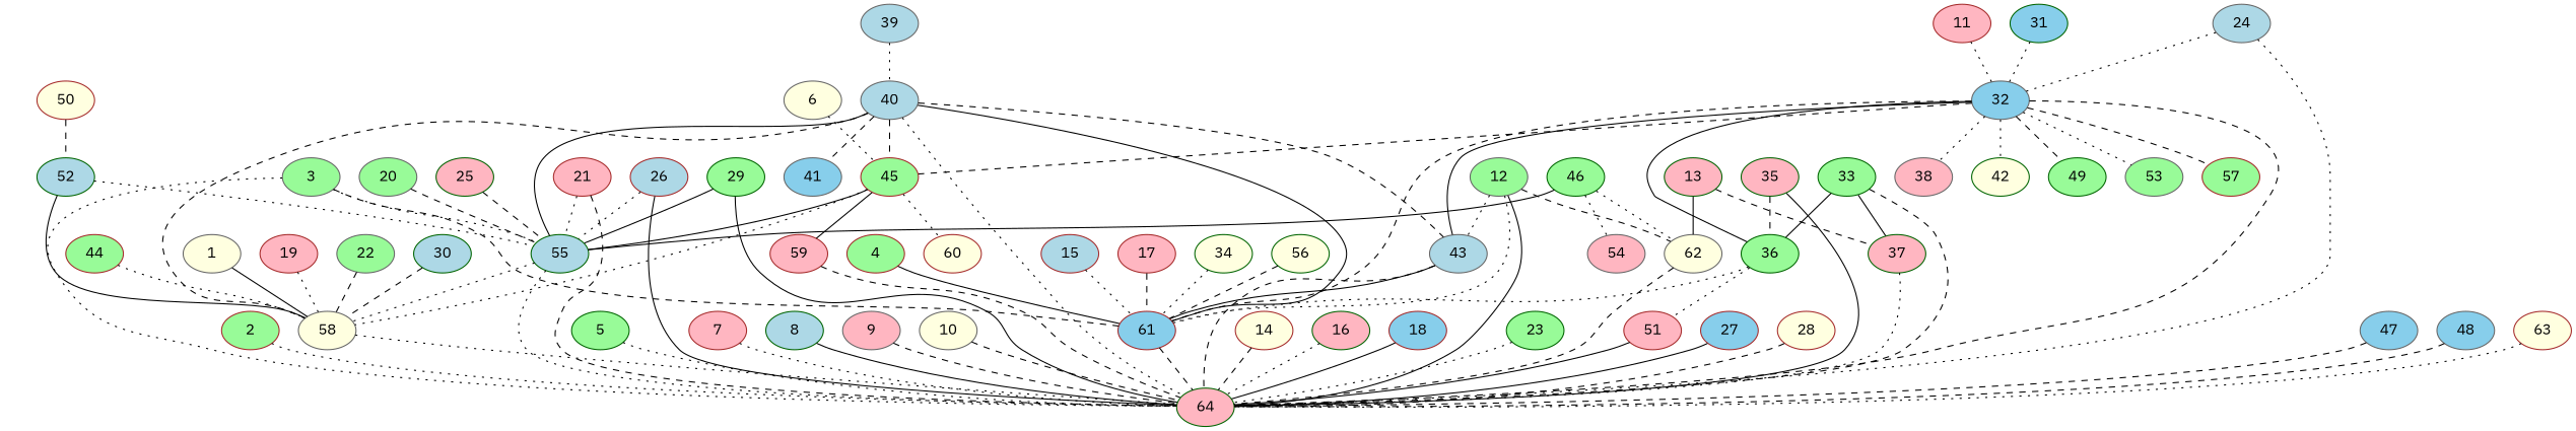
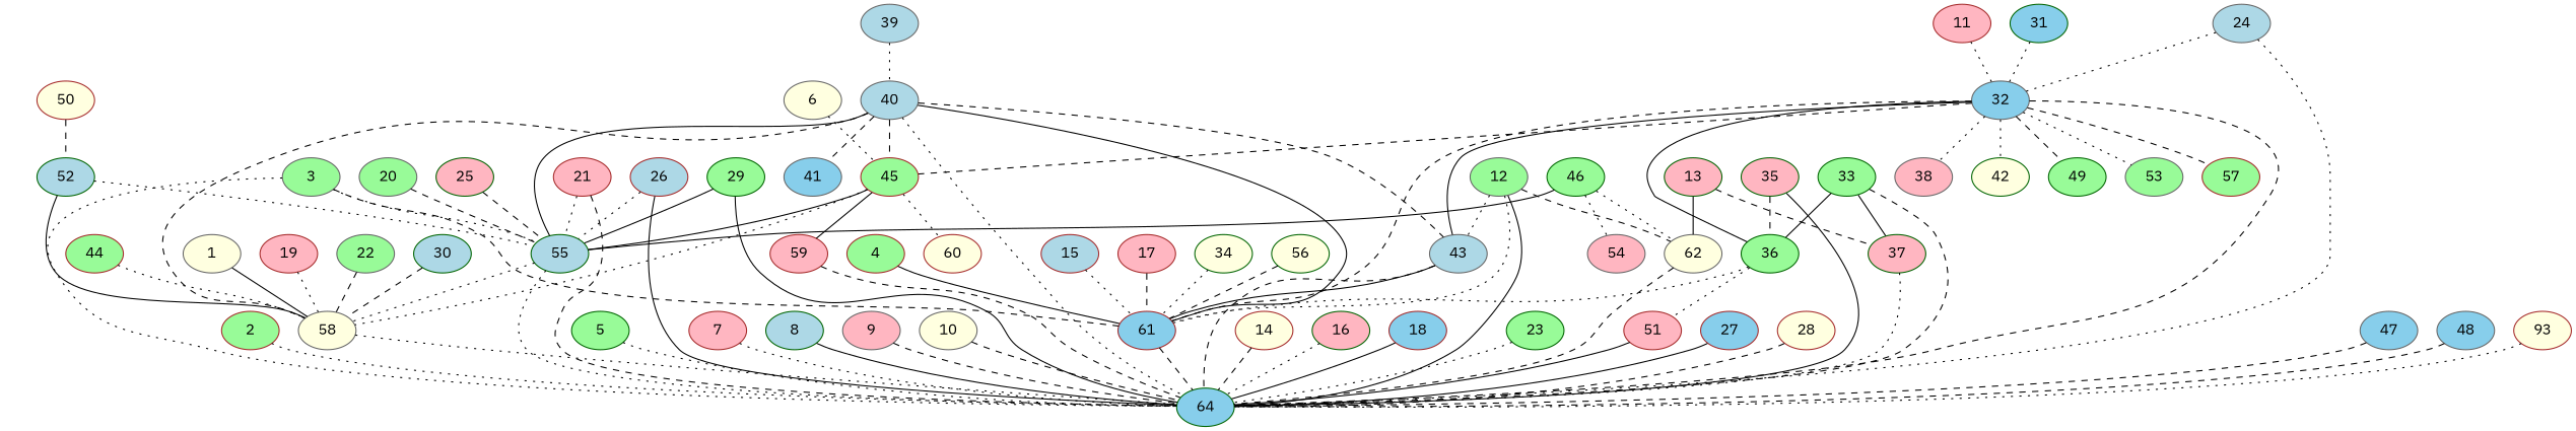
  graph {
    fontname="IBM Plex Sans"
    node [color=brown fillcolor=palegreen fontname="IBM Plex Sans" style=filled]
    edge [fontname="IBM Plex Sans" style=dotted weight=1.0]
    1 [color=gray40 fillcolor=lightyellow]
    58 [color=gray40 fillcolor=lightyellow]
-   64 [color=darkgreen fillcolor=lightpink]
+   64 [color=darkgreen fillcolor=skyblue]
    2
    3 [color=gray40]
    55 [color=darkgreen fillcolor=lightblue]
    61 [fillcolor=skyblue]
    4
    5 [color=darkgreen]
    6 [color=gray40 fillcolor=lightyellow]
    45
    59 [fillcolor=lightpink]
    60 [fillcolor=lightyellow]
    7 [fillcolor=lightpink]
    8 [color=darkgreen fillcolor=lightblue]
    9 [color=gray40 fillcolor=lightpink]
    10 [color=gray40 fillcolor=lightyellow]
    11 [fillcolor=lightpink]
    32 [color=gray40 fillcolor=skyblue]
    43 [color=gray40 fillcolor=lightblue]
    36 [color=darkgreen]
    38 [color=gray40 fillcolor=lightpink]
    42 [color=darkgreen fillcolor=lightyellow]
    49 [color=darkgreen]
    53 [color=gray40]
    57
    12 [color=gray40]
    62 [color=gray40 fillcolor=lightyellow]
    13 [color=darkgreen fillcolor=lightpink]
    37 [color=darkgreen fillcolor=lightpink]
    14 [fillcolor=lightyellow]
    15 [fillcolor=lightblue]
    16 [color=darkgreen fillcolor=lightpink]
    17 [fillcolor=lightpink]
    18 [fillcolor=skyblue]
    19 [fillcolor=lightpink]
    20 [color=gray40]
    21 [fillcolor=lightpink]
    22 [color=gray40]
    23 [color=darkgreen]
    24 [color=gray40 fillcolor=lightblue]
    25 [color=darkgreen fillcolor=lightpink]
    26 [fillcolor=lightblue]
    27 [fillcolor=skyblue]
    28 [fillcolor=lightyellow]
    29 [color=darkgreen]
    30 [color=darkgreen fillcolor=lightblue]
    31 [color=darkgreen fillcolor=skyblue]
    51 [fillcolor=lightpink]
    33 [color=darkgreen]
    34 [color=darkgreen fillcolor=lightyellow]
    35 [color=darkgreen fillcolor=lightpink]
    39 [color=gray40 fillcolor=lightblue]
    40 [color=gray40 fillcolor=lightblue]
    41 [color=gray40 fillcolor=skyblue]
    44
    46 [color=darkgreen]
    54 [color=gray40 fillcolor=lightpink]
    47 [color=gray40 fillcolor=skyblue]
    48 [color=gray40 fillcolor=skyblue]
    50 [fillcolor=lightyellow]
    52 [color=darkgreen fillcolor=lightblue]
    56 [color=darkgreen fillcolor=lightyellow]
-   63 [fillcolor=lightyellow]
+   63 [fillcolor=lightyellow label=93]
    1 -- 58 [style=solid]
    58 -- 64
    2 -- 64
    3 -- 64
    3 -- 55
    3 -- 61 [style=dashed]
    55 -- 58
    55 -- 64
    61 -- 64 [style=dashed weight=2.0]
    4 -- 61 [style=solid]
    5 -- 64
    6 -- 45
    45 -- 58
    45 -- 55 [style=solid]
    45 -- 59 [style=solid]
    45 -- 60
    59 -- 64 [style=dashed]
    7 -- 64
    8 -- 64 [style=solid]
    9 -- 64 [style=dashed]
    10 -- 64 [style=dashed]
    11 -- 32
    32 -- 64 [style=dashed]
    32 -- 61 [style=dashed]
    32 -- 45 [style=dashed]
    32 -- 43 [style=solid]
    32 -- 36 [style=solid]
    32 -- 38
    32 -- 42
    32 -- 49 [style=dashed]
    32 -- 53
    32 -- 57 [style=dashed]
    43 -- 64 [style=dashed]
    43 -- 61 [style=solid]
    36 -- 61
    36 -- 51
    12 -- 64 [style=solid]
    12 -- 61
    12 -- 43
    12 -- 62 [style=dashed]
    62 -- 64 [style=dashed]
    13 -- 62 [style=solid]
    13 -- 37 [style=dashed]
    37 -- 64
    14 -- 64 [style=dashed]
    15 -- 61
    16 -- 64
    17 -- 61 [style=dashed]
    18 -- 64 [style=solid]
    19 -- 58
    20 -- 55 [style=dashed]
    21 -- 64 [style=dashed]
    21 -- 55
    22 -- 58 [style=dashed]
    23 -- 64
    24 -- 64
    24 -- 32
    25 -- 55 [style=dashed]
    26 -- 64 [style=solid]
    26 -- 55
    27 -- 64 [style=solid]
    28 -- 64 [style=dashed]
    29 -- 64 [style=solid weight=2.0]
    29 -- 55 [style=solid]
    30 -- 58 [style=dashed]
    31 -- 32
    51 -- 64 [style=solid]
    33 -- 64 [style=dashed]
    33 -- 36 [style=solid]
    33 -- 37 [style=solid]
    34 -- 61
    35 -- 64 [style=solid]
    35 -- 36 [style=dashed]
    39 -- 40
    40 -- 58 [style=dashed weight=2.0]
    40 -- 64
    40 -- 55 [style=solid]
    40 -- 61 [style=solid]
    40 -- 45 [style=dashed]
    40 -- 43 [style=dashed]
    40 -- 41 [style=dashed]
    44 -- 58
    46 -- 55 [style=solid]
    46 -- 62
    46 -- 54
    47 -- 64 [style=dashed]
    48 -- 64 [style=dashed]
    50 -- 52 [style=dashed]
    52 -- 58 [style=solid]
    52 -- 55
    56 -- 61 [style=dashed]
    63 -- 64
  }
